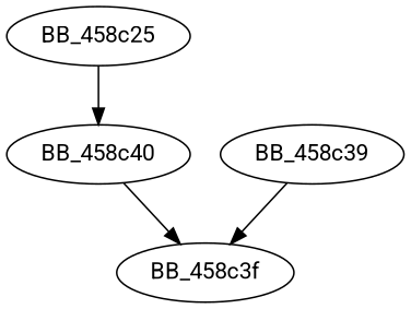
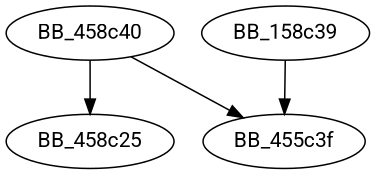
  digraph {
    fontname=Roboto
    node [fontname=Roboto]
    edge [fontname=Roboto]
    BB_458c25
    BB_458c40
-   BB_458c39
-   BB_458c3f
-   BB_458c25 -> BB_458c40
+   BB_458c39 [label=BB_158c39]
+   BB_458c3f [label=BB_455c3f]
+   BB_458c40 -> BB_458c25
    BB_458c40 -> BB_458c3f
    BB_458c39 -> BB_458c3f
  }
